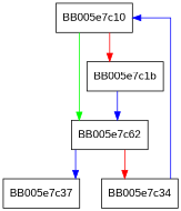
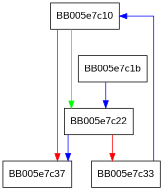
  digraph {
    fontname="Liberation Sans"
    splines=ortho
    node [fontname="Liberation Sans" shape=box]
    edge [color=blue fontname="Liberation Sans"]
    BB005e7c10
-   BB005e7c22 [label=BB005e7c62]
+   BB005e7c22
    BB005e7c1b
    BB005e7c37
-   BB005e7c34
+   BB005e7c34 [label=BB005e7c33]
    BB005e7c10 -> BB005e7c22 [color=green]
-   BB005e7c10 -> BB005e7c1b [color=red]
+   BB005e7c10 -> BB005e7c37 [color=red]
    BB005e7c22 -> BB005e7c37
    BB005e7c22 -> BB005e7c34 [color=red]
    BB005e7c1b -> BB005e7c22
    BB005e7c34 -> BB005e7c10
  }
